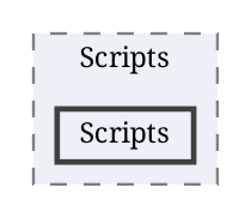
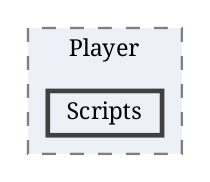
  digraph {
    compound=true
    fontname="Noto Serif"
    n1 [color=grey25 fillcolor="#edf0f7" fontname="Noto Serif" fontsize=10 height=0.2 label=Scripts shape=box style="filled,bold" width=0.4]
    subgraph cluster_1 {
      bgcolor="#edf0f7"
      fontsize=10
-     label=Scripts
+     label=Player
      pencolor=grey50
      style="filled,dashed"
      n1
    }
  }
